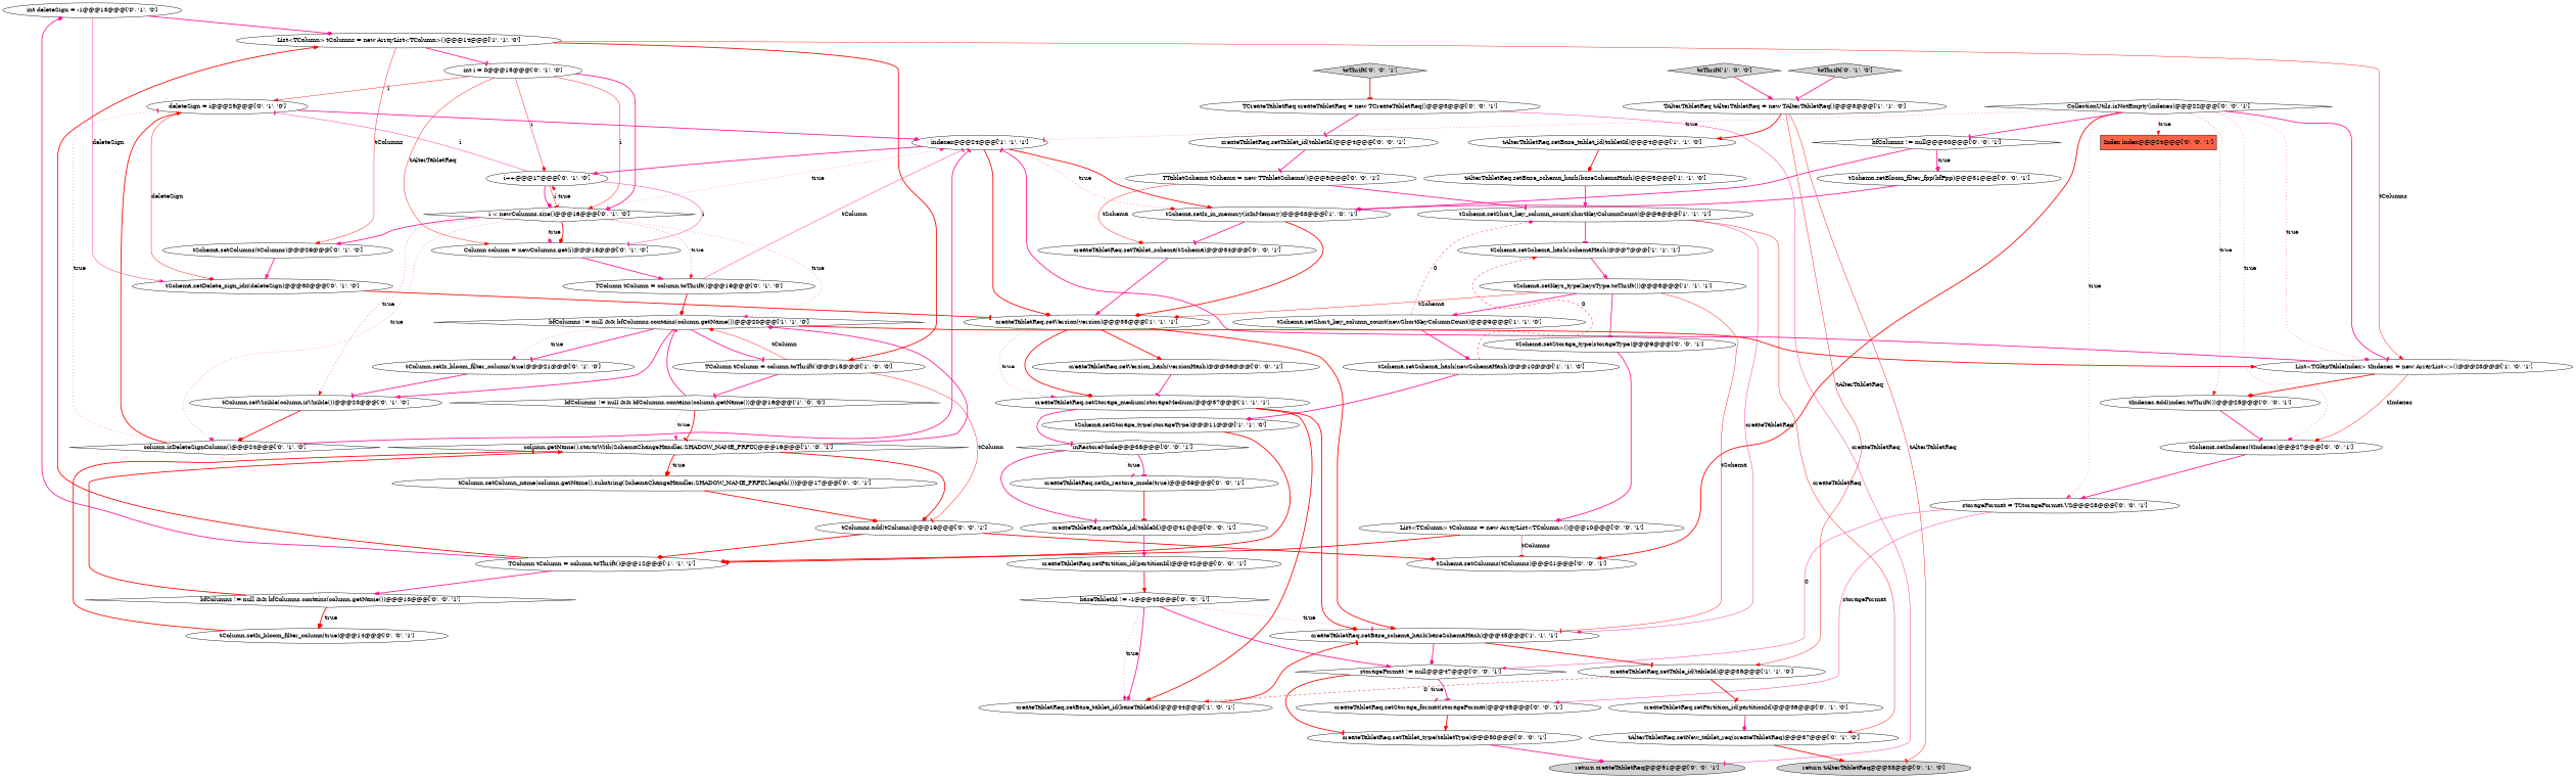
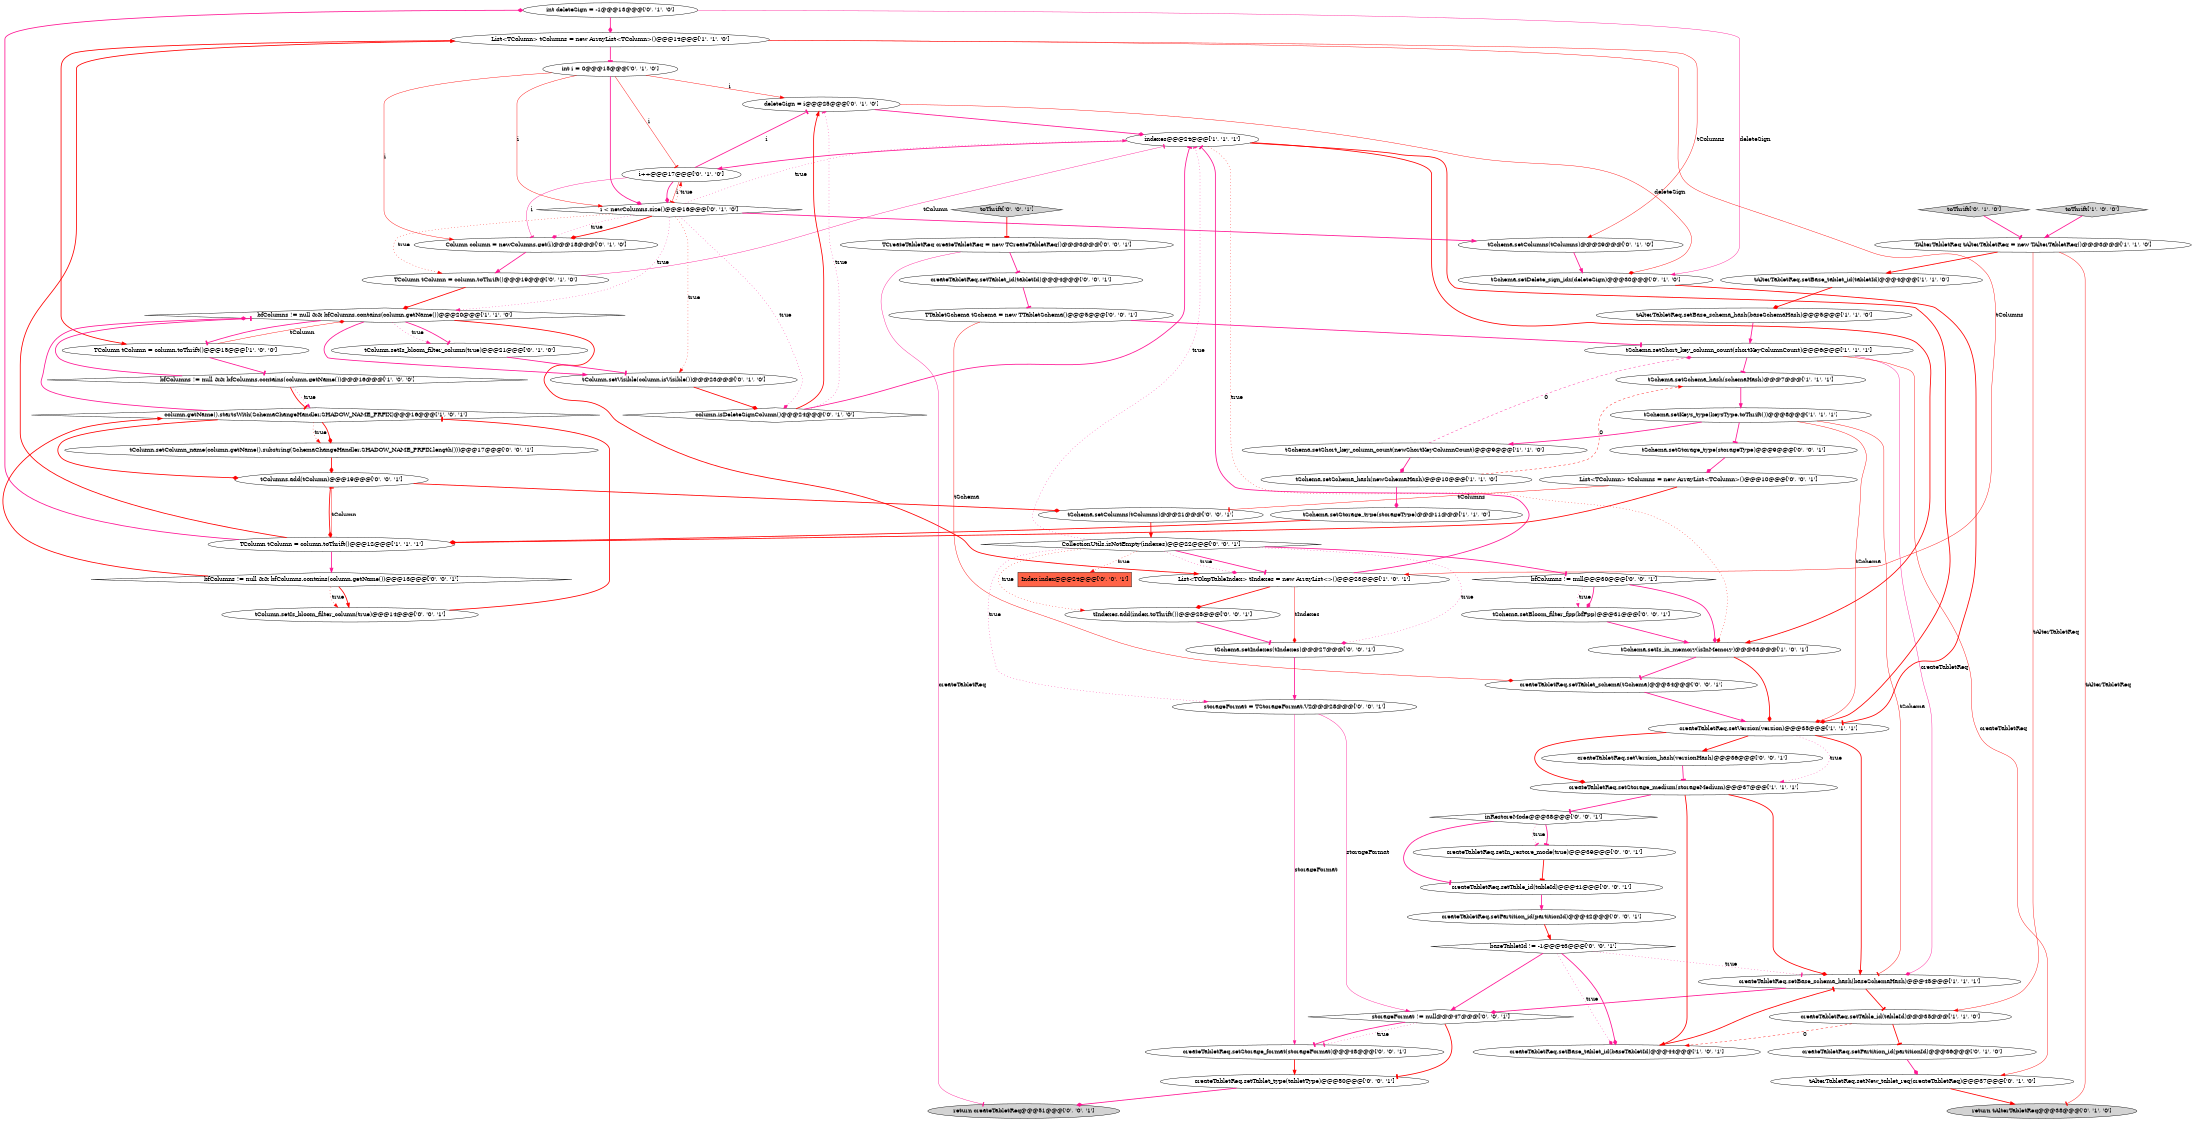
  digraph {
    node [fillcolor=white shape=ellipse style=filled]
    edge [arrowhead=normal color=deeppink style=bold]
    n1 [label="int deleteSign = -1@@@13@@@['0', '1', '0']"]
    n2 [label="tSchema.setDelete_sign_idx(deleteSign)@@@30@@@['0', '1', '0']"]
    n3 [label="List<TColumn> tColumns = new ArrayList<TColumn>()@@@14@@@['1', '1', '0']"]
    n4 [label="createTabletReq.setVersion(version)@@@35@@@['1', '1', '1']"]
    n5 [label="int i = 0@@@15@@@['0', '1', '0']"]
    n6 [label="List<TOlapTableIndex> tIndexes = new ArrayList<>()@@@23@@@['1', '0', '1']"]
    n7 [label="TColumn tColumn = column.toThrift()@@@15@@@['1', '0', '0']"]
    n8 [label="tSchema.setColumns(tColumns)@@@29@@@['0', '1', '0']"]
    n9 [label="tSchema.setColumns(tColumns)@@@21@@@['0', '0', '1']"]
    n10 [label="CollectionUtils.isNotEmpty(indexes)@@@22@@@['0', '0', '1']" shape=diamond]
    n11 [label="indexes@@@24@@@['1', '1', '1']"]
    n12 [label="bfColumns != null@@@30@@@['0', '0', '1']" shape=diamond]
    n13 [label="storageFormat = TStorageFormat.V2@@@28@@@['0', '0', '1']"]
    n14 [label="tSchema.setIndexes(tIndexes)@@@27@@@['0', '0', '1']"]
    n15 [fillcolor=tomato label="Index index@@@24@@@['0', '0', '1']" shape=box]
    n16 [label="tIndexes.add(index.toThrift())@@@25@@@['0', '0', '1']"]
    n17 [label="TAlterTabletReq tAlterTabletReq = new TAlterTabletReq()@@@3@@@['1', '1', '0']"]
    n18 [label="createTabletReq.setTable_id(tableId)@@@35@@@['1', '1', '0']"]
    n19 [label="tAlterTabletReq.setBase_tablet_id(tabletId)@@@4@@@['1', '1', '0']"]
    n20 [fillcolor=lightgray label="return tAlterTabletReq@@@38@@@['0', '1', '0']"]
    n21 [label="createTabletReq.setPartition_id(partitionId)@@@36@@@['0', '1', '0']"]
    n22 [label="createTabletReq.setBase_tablet_id(baseTabletId)@@@44@@@['1', '0', '1']"]
    n23 [label="tAlterTabletReq.setBase_schema_hash(baseSchemaHash)@@@5@@@['1', '1', '0']"]
    n24 [label="deleteSign = i@@@25@@@['0', '1', '0']"]
    n25 [label="tSchema.setIs_in_memory(isInMemory)@@@33@@@['1', '0', '1']"]
    n26 [label="i++@@@17@@@['0', '1', '0']"]
    n27 [fillcolor=lightgray label="return createTabletReq@@@51@@@['0', '0', '1']"]
    n28 [label="Column column = newColumns.get(i)@@@18@@@['0', '1', '0']"]
    n29 [label="TColumn tColumn = column.toThrift()@@@19@@@['0', '1', '0']"]
    n30 [label="bfColumns != null && bfColumns.contains(column.getName())@@@20@@@['1', '1', '0']" shape=diamond]
    n31 [label="tSchema.setBloom_filter_fpp(bfFpp)@@@31@@@['0', '0', '1']"]
    n32 [label="createTabletReq.setTablet_schema(tSchema)@@@34@@@['0', '0', '1']"]
    n33 [label="createTabletReq.setStorage_format(storageFormat)@@@48@@@['0', '0', '1']"]
    n34 [label="storageFormat != null@@@47@@@['0', '0', '1']" shape=diamond]
    n35 [label="createTabletReq.setTablet_type(tabletType)@@@50@@@['0', '0', '1']"]
    n36 [label="List<TColumn> tColumns = new ArrayList<TColumn>()@@@10@@@['0', '0', '1']"]
    n37 [label="TColumn tColumn = column.toThrift()@@@12@@@['1', '1', '1']"]
    n38 [label="tColumns.add(tColumn)@@@19@@@['0', '0', '1']"]
    n39 [label="bfColumns != null && bfColumns.contains(column.getName())@@@13@@@['0', '0', '1']" shape=diamond]
    n40 [label="tSchema.setSchema_hash(newSchemaHash)@@@10@@@['1', '1', '0']"]
    n41 [label="tSchema.setStorage_type(storageType)@@@11@@@['1', '1', '0']"]
    n42 [label="tSchema.setSchema_hash(schemaHash)@@@7@@@['1', '1', '1']"]
    n43 [label="tSchema.setKeys_type(keysType.toThrift())@@@8@@@['1', '1', '1']"]
    n44 [label="createTabletReq.setTablet_id(tabletId)@@@4@@@['0', '0', '1']"]
    n45 [label="TTabletSchema tSchema = new TTabletSchema()@@@5@@@['0', '0', '1']"]
    n46 [label="tSchema.setShort_key_column_count(shortKeyColumnCount)@@@6@@@['1', '1', '1']"]
    n47 [label="i < newColumns.size()@@@16@@@['0', '1', '0']" shape=diamond]
    n48 [label="createTabletReq.setBase_schema_hash(baseSchemaHash)@@@45@@@['1', '1', '1']"]
    n49 [label="createTabletReq.setVersion_hash(versionHash)@@@36@@@['0', '0', '1']"]
    n50 [label="createTabletReq.setStorage_medium(storageMedium)@@@37@@@['1', '1', '1']"]
    n51 [label="tColumn.setVisible(column.isVisible())@@@23@@@['0', '1', '0']"]
    n52 [label="column.isDeleteSignColumn()@@@24@@@['0', '1', '0']" shape=diamond]
    n53 [label="tColumn.setColumn_name(column.getName().substring(SchemaChangeHandler.SHADOW_NAME_PRFIX.length()))@@@17@@@['0', '0', '1']"]
    n54 [fillcolor=lightgray label="toThrift['0', '0', '1']" shape=diamond]
    n55 [label="TCreateTabletReq createTabletReq = new TCreateTabletReq()@@@3@@@['0', '0', '1']"]
    n56 [fillcolor=lightgray label="toThrift['0', '1', '0']" shape=diamond]
    n57 [label="tAlterTabletReq.setNew_tablet_req(createTabletReq)@@@37@@@['0', '1', '0']"]
    n58 [label="bfColumns != null && bfColumns.contains(column.getName())@@@16@@@['1', '0', '0']" shape=diamond]
    n59 [label="column.getName().startsWith(SchemaChangeHandler.SHADOW_NAME_PRFIX)@@@16@@@['1', '0', '1']" shape=diamond]
    n60 [label="tColumn.setIs_bloom_filter_column(true)@@@21@@@['0', '1', '0']"]
    n61 [label="createTabletReq.setIn_restore_mode(true)@@@39@@@['0', '0', '1']"]
    n62 [label="createTabletReq.setTable_id(tableId)@@@41@@@['0', '0', '1']"]
    n63 [label="createTabletReq.setPartition_id(partitionId)@@@42@@@['0', '0', '1']"]
    n64 [label="tSchema.setStorage_type(storageType)@@@9@@@['0', '0', '1']"]
    n65 [label="baseTabletId != -1@@@43@@@['0', '0', '1']" shape=diamond]
    n66 [label="inRestoreMode@@@38@@@['0', '0', '1']" shape=diamond]
    n67 [label="tColumn.setIs_bloom_filter_column(true)@@@14@@@['0', '0', '1']"]
    n68 [label="tSchema.setShort_key_column_count(newShortKeyColumnCount)@@@9@@@['1', '1', '0']"]
    n69 [fillcolor=lightgray label="toThrift['1', '0', '0']" shape=diamond]
    n1 -> n2 [label=deleteSign style=solid]
    n1 -> n3 [arrowhead=diamond]
    n2 -> n4 [arrowhead=tee color=red]
    n3 -> n5 [arrowhead=tee]
    n3 -> n6 [color=red label=tColumns style=solid]
    n3 -> n7 [color=red]
    n3 -> n8 [color=red label=tColumns style=solid]
    n4 -> n48 [color=red]
    n4 -> n49 [color=red]
    n4 -> n50 [label=true style=dotted]
    n4 -> n50 [arrowhead=diamond color=red]
    n5 -> n24 [color=red label=i style=solid]
-   n5 -> n26 [arrowhead=diamond color=red label=i style=solid]
-   n5 -> n28 [color=red label=tAlterTabletReq style=solid]
+   n5 -> n26 [arrowhead=tee color=red label=i style=solid]
+   n5 -> n28 [color=red label=i style=solid]
    n5 -> n47 [arrowhead=diamond]
    n5 -> n47 [color=red label=i style=solid]
    n6 -> n11 [arrowhead=tee]
    n6 -> n14 [arrowhead=diamond color=red label=tIndexes style=solid]
    n6 -> n16 [arrowhead=diamond color=red]
    n7 -> n30 [arrowhead=diamond color=red label=tColumn style=solid]
    n7 -> n58 [arrowhead=tee]
    n8 -> n2
-   n10 -> n9 [color=red]
+   n9 -> n10 [color=red]
    n10 -> n6 [arrowhead=tee]
    n10 -> n6 [arrowhead=diamond label=true style=dotted]
    n10 -> n11 [arrowhead=tee label=true style=dotted]
    n10 -> n12 [arrowhead=tee]
    n10 -> n13 [label=true style=dotted]
    n10 -> n14 [arrowhead=diamond label=true style=dotted]
    n10 -> n15 [color=red label=true style=dotted]
    n10 -> n16 [color=red label=true style=dotted]
    n11 -> n4 [arrowhead=diamond color=red]
    n11 -> n25 [arrowhead=diamond color=red label=true style=dotted]
    n11 -> n25 [color=red]
    n11 -> n26
    n12 -> n25 [arrowhead=diamond]
    n12 -> n31 [label=true style=dotted]
    n12 -> n31 [arrowhead=diamond]
    n13 -> n33 [label=storageFormat style=solid]
-   n13 -> n34 [label=0 style=solid]
+   n13 -> n34 [label=storageFormat style=solid]
    n14 -> n13
    n16 -> n14 [arrowhead=tee]
    n17 -> n18 [color=red label=tAlterTabletReq style=solid]
    n17 -> n19 [color=red]
    n17 -> n20 [arrowhead=tee color=red label=tAlterTabletReq style=solid]
    n18 -> n21 [arrowhead=tee color=red]
    n18 -> n22 [color=red label=0 style=dashed]
    n19 -> n23 [arrowhead=diamond color=red]
    n21 -> n57 [arrowhead=diamond]
    n22 -> n48 [arrowhead=tee color=red]
    n23 -> n46
    n24 -> n2 [arrowhead=diamond color=red label=deleteSign style=solid]
    n24 -> n11 [arrowhead=diamond]
    n25 -> n4 [arrowhead=diamond color=red]
    n25 -> n32 [arrowhead=tee]
-   n26 -> n24 [arrowhead=tee label=i style=solid]
+   n26 -> n24 [arrowhead=tee label=i]
    n26 -> n28 [arrowhead=tee label=i style=solid]
    n26 -> n47 [arrowhead=diamond]
    n26 -> n47 [arrowhead=tee color=red label=i style=solid]
    n28 -> n29
    n29 -> n11 [arrowhead=tee label=tColumn style=solid]
    n29 -> n30 [arrowhead=diamond color=red]
    n30 -> n6 [color=red]
    n30 -> n7 [arrowhead=tee]
    n30 -> n51
    n30 -> n60 [arrowhead=tee]
    n30 -> n60 [label=true style=dotted]
    n31 -> n25
    n32 -> n4
    n33 -> n35 [color=red]
    n34 -> n33 [arrowhead=tee label=true style=dotted]
    n34 -> n33 [arrowhead=tee]
    n34 -> n35 [arrowhead=tee color=red]
    n35 -> n27 [arrowhead=diamond]
    n36 -> n9 [arrowhead=tee color=red label=tColumns style=solid]
    n36 -> n37 [arrowhead=diamond color=red]
    n37 -> n1 [arrowhead=diamond]
    n37 -> n3 [color=red]
-   n7 -> n38 [arrowhead=tee color=red label=tColumn style=solid]
+   n37 -> n38 [arrowhead=tee color=red label=tColumn style=solid]
    n37 -> n39
    n38 -> n9 [arrowhead=diamond color=red]
    n38 -> n37 [arrowhead=diamond color=red]
    n39 -> n59 [color=red]
    n39 -> n67 [color=red label=true style=dotted]
    n39 -> n67 [color=red]
    n40 -> n41 [arrowhead=diamond]
    n40 -> n42 [color=red label=0 style=dashed]
    n41 -> n37 [arrowhead=diamond color=red]
    n42 -> n43
    n43 -> n4 [arrowhead=diamond color=red label=tSchema style=solid]
    n43 -> n48 [arrowhead=tee color=red label=tSchema style=solid]
    n43 -> n64 [arrowhead=tee]
    n43 -> n68
    n44 -> n45 [arrowhead=tee]
    n45 -> n32 [arrowhead=diamond color=red label=tSchema style=solid]
    n45 -> n46 [arrowhead=tee]
    n46 -> n42 [arrowhead=tee]
    n46 -> n48 [arrowhead=diamond label=createTabletReq style=solid]
    n46 -> n57 [color=red label=createTabletReq style=solid]
    n47 -> n8
    n47 -> n11 [label=true style=dotted]
    n47 -> n26 [color=red label=true style=dotted]
    n47 -> n28 [arrowhead=diamond color=red]
    n47 -> n28 [arrowhead=diamond label=true style=dotted]
    n47 -> n29 [color=red label=true style=dotted]
    n47 -> n30 [label=true style=dotted]
    n47 -> n51 [color=red label=true style=dotted]
    n47 -> n52 [arrowhead=diamond label=true style=dotted]
    n48 -> n18 [arrowhead=tee color=red]
    n48 -> n34 [arrowhead=diamond]
    n49 -> n50 [arrowhead=tee]
    n50 -> n22 [color=red]
    n50 -> n48 [arrowhead=diamond color=red]
    n50 -> n66 [arrowhead=tee]
    n51 -> n52 [arrowhead=diamond color=red]
    n52 -> n11 [arrowhead=tee]
    n52 -> n24 [color=red]
    n52 -> n24 [arrowhead=tee label=true style=dotted]
    n53 -> n38 [arrowhead=diamond color=red]
    n54 -> n55 [arrowhead=tee color=red]
    n55 -> n27 [arrowhead=tee label=createTabletReq style=solid]
    n55 -> n44 [arrowhead=tee]
    n56 -> n17 [arrowhead=tee]
    n57 -> n20 [color=red]
    n58 -> n30 [arrowhead=tee]
    n58 -> n59 [label=true style=dotted]
    n58 -> n59 [arrowhead=tee color=red]
    n59 -> n30 [arrowhead=diamond]
    n59 -> n38 [arrowhead=diamond color=red]
    n59 -> n53 [color=red label=true style=dotted]
    n59 -> n53 [arrowhead=diamond color=red]
    n60 -> n51 [arrowhead=tee]
    n61 -> n62 [arrowhead=tee color=red]
    n62 -> n63
    n63 -> n65 [color=red]
    n64 -> n36 [arrowhead=diamond]
    n65 -> n22 [arrowhead=diamond label=true style=dotted]
    n65 -> n22 [arrowhead=diamond]
    n65 -> n34
    n65 -> n48 [arrowhead=tee label=true style=dotted]
    n66 -> n61 [arrowhead=tee]
    n66 -> n61 [arrowhead=tee label=true style=dotted]
    n66 -> n62 [arrowhead=tee]
    n67 -> n59 [arrowhead=tee color=red]
    n68 -> n40 [arrowhead=diamond]
    n68 -> n46 [arrowhead=diamond label=0 style=dashed]
    n69 -> n17
  }
